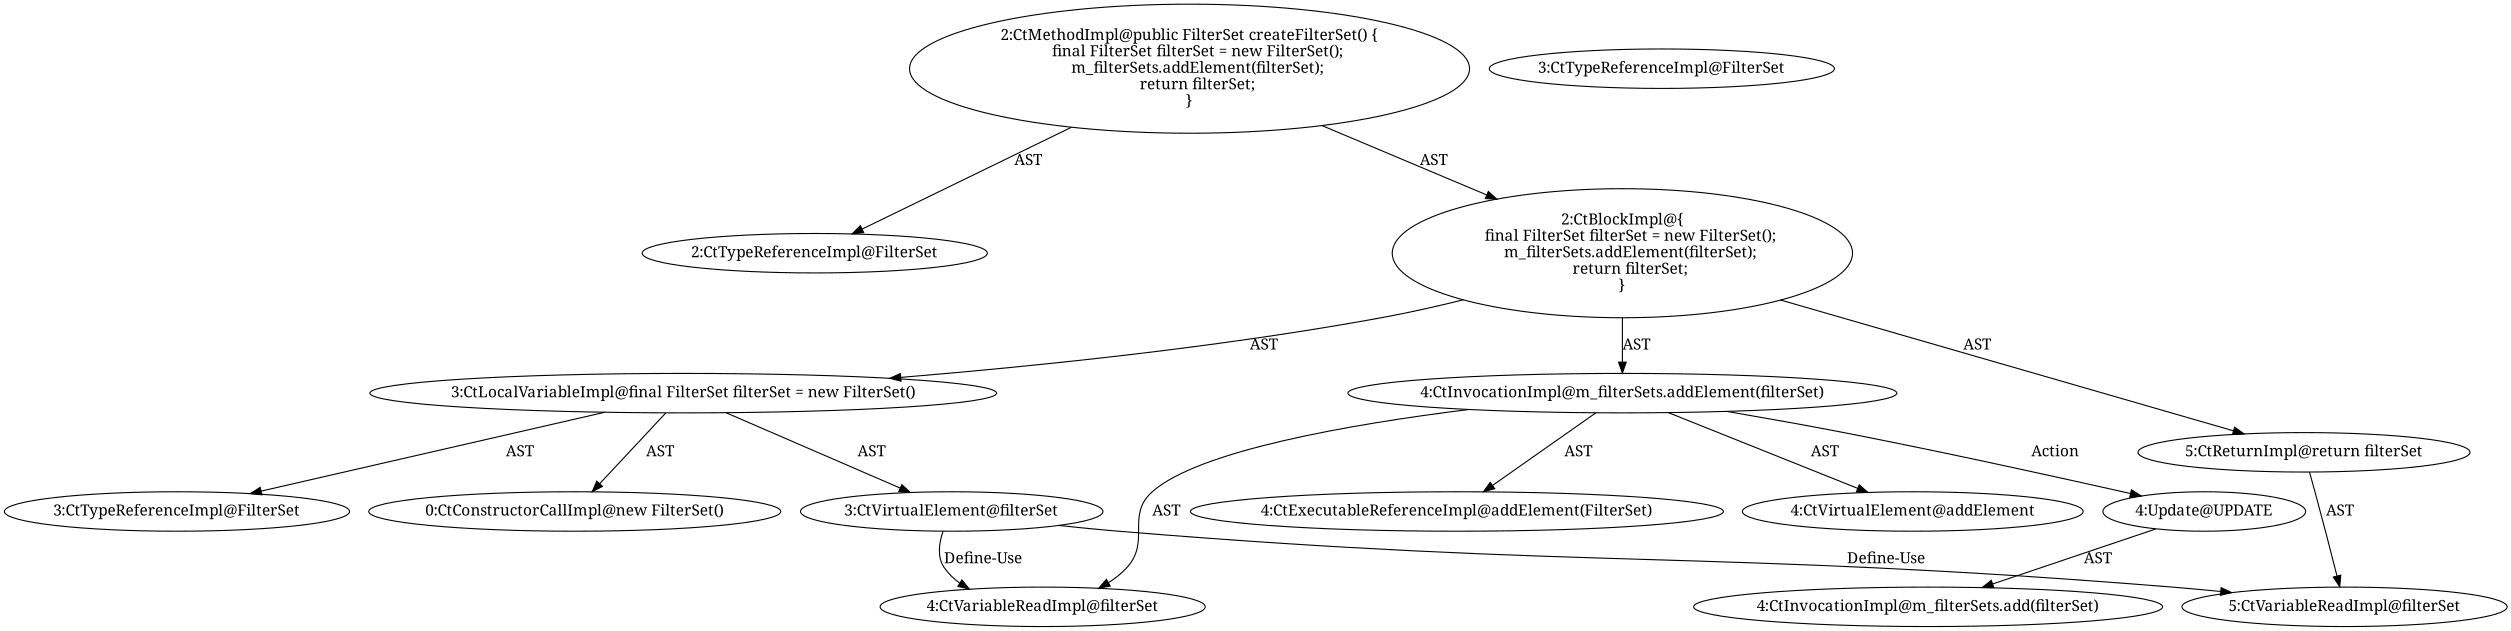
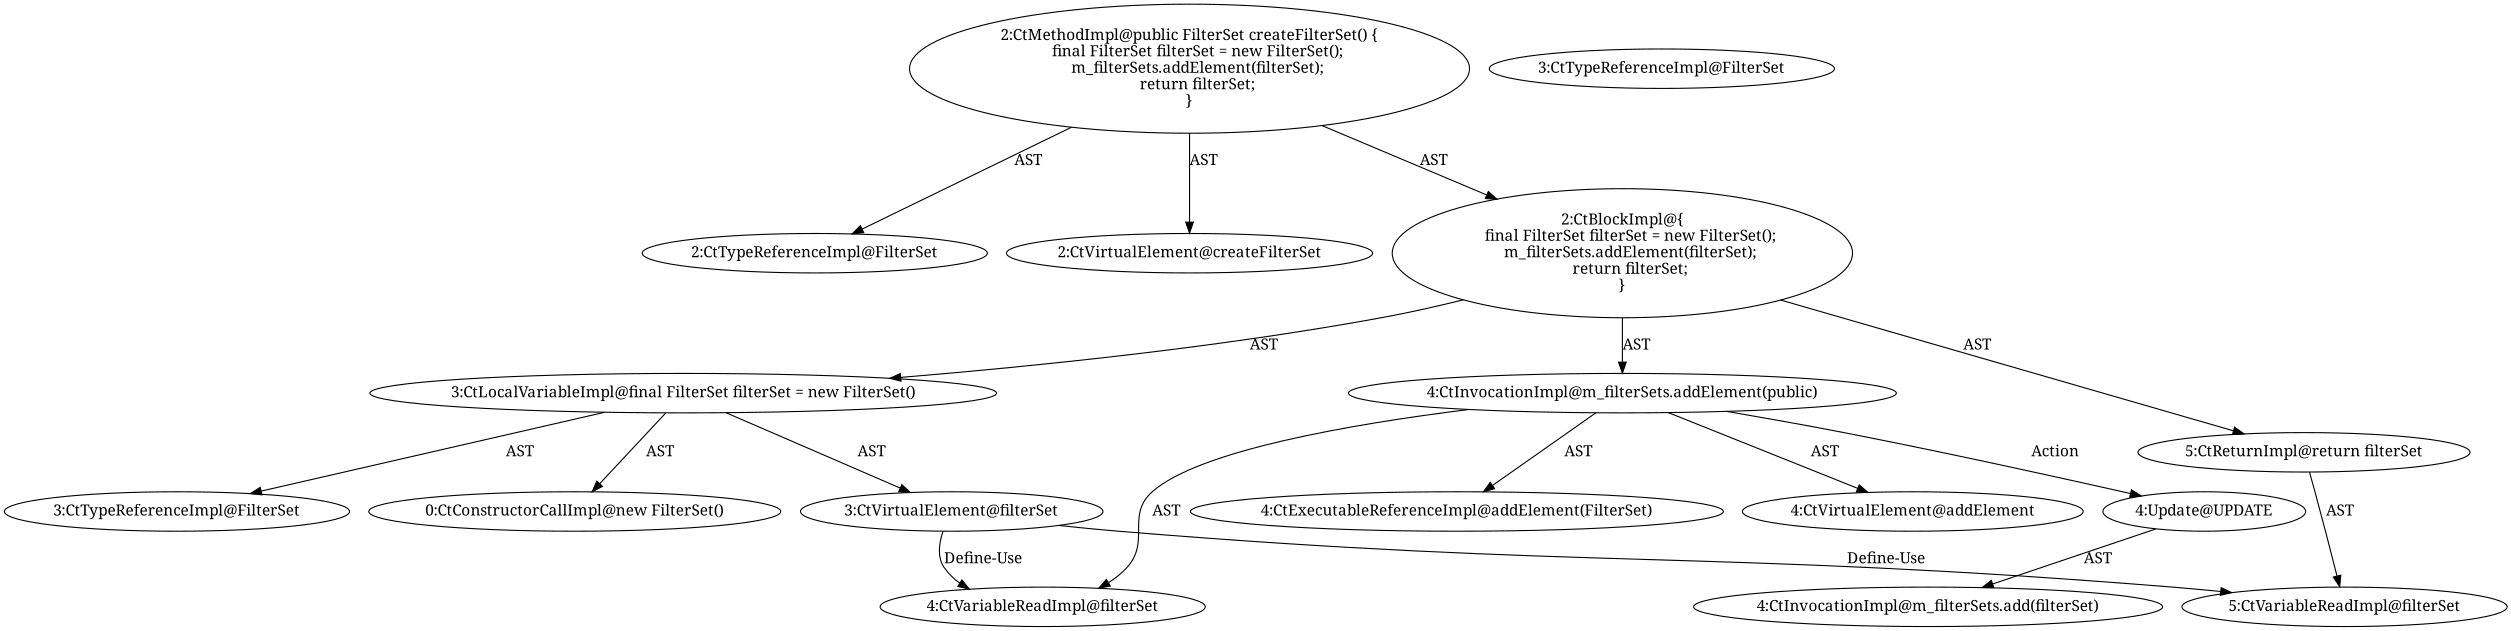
  digraph {
    fontname="Noto Serif"
    node [fontname="Noto Serif" shape=ellipse]
    edge [fontname="Noto Serif"]
    n1 [label="2:CtTypeReferenceImpl@FilterSet"]
+   n2 [label="2:CtVirtualElement@createFilterSet"]
    n3 [label="3:CtTypeReferenceImpl@FilterSet"]
    n4 [label="3:CtTypeReferenceImpl@FilterSet"]
    n5 [label="0:CtConstructorCallImpl@new FilterSet()"]
    n6 [label="3:CtVirtualElement@filterSet"]
    n7 [label="4:CtVariableReadImpl@filterSet"]
    n8 [label="5:CtVariableReadImpl@filterSet"]
    n9 [label="3:CtLocalVariableImpl@final FilterSet filterSet = new FilterSet()"]
    n10 [label="4:CtExecutableReferenceImpl@addElement(FilterSet)"]
    n11 [label="4:CtVirtualElement@addElement"]
-   n12 [label="4:CtInvocationImpl@m_filterSets.addElement(filterSet)"]
+   n12 [label="4:CtInvocationImpl@m_filterSets.addElement(public)"]
    n13 [label="4:Update@UPDATE"]
    n14 [label="4:CtInvocationImpl@m_filterSets.add(filterSet)"]
    n15 [label="5:CtReturnImpl@return filterSet"]
    n16 [label="2:CtBlockImpl@\{\n    final FilterSet filterSet = new FilterSet();\n    m_filterSets.addElement(filterSet);\n    return filterSet;\n\}"]
    n17 [label="2:CtMethodImpl@public FilterSet createFilterSet() \{\n    final FilterSet filterSet = new FilterSet();\n    m_filterSets.addElement(filterSet);\n    return filterSet;\n\}"]
    n6 -> n7 [label="Define-Use"]
    n6 -> n8 [label="Define-Use"]
    n9 -> n3 [label=AST]
    n9 -> n5 [label=AST]
    n9 -> n6 [label=AST]
    n12 -> n7 [label=AST]
    n12 -> n10 [label=AST]
    n12 -> n11 [label=AST]
    n12 -> n13 [label=Action]
    n13 -> n14 [label=AST]
    n15 -> n8 [label=AST]
    n16 -> n9 [label=AST]
    n16 -> n12 [label=AST]
    n16 -> n15 [label=AST]
    n17 -> n1 [label=AST]
+   n17 -> n2 [label=AST]
    n17 -> n16 [label=AST]
  }
